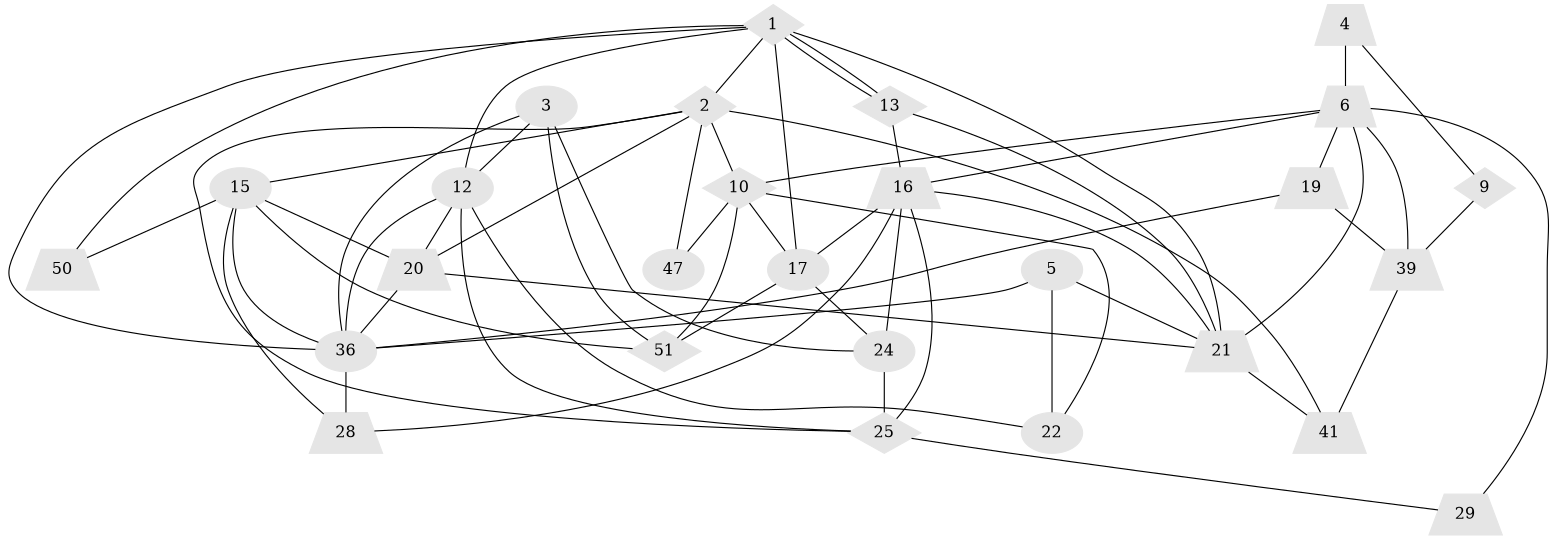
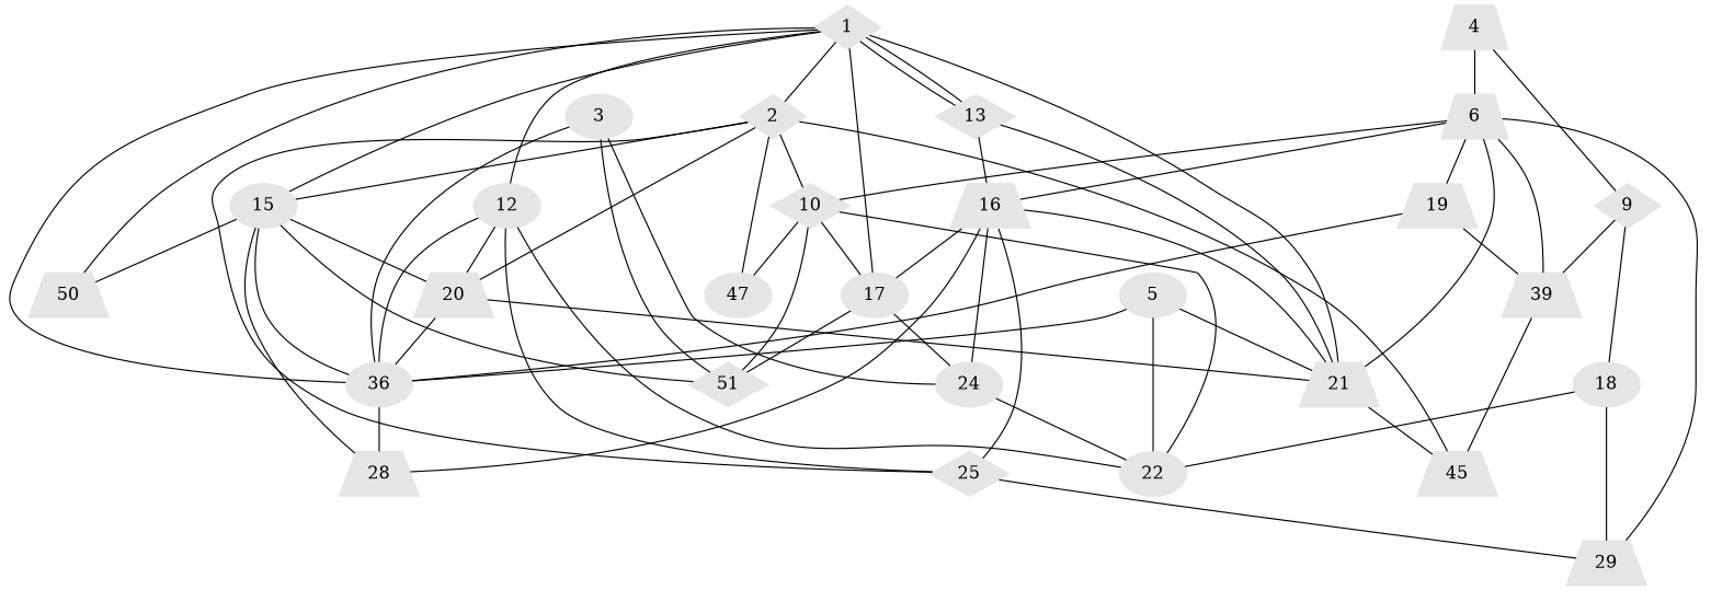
  graph {
    node [color=gray90 shape=trapezium style=filled]
    1 [shape=diamond super="+26"]
    2 [shape=diamond super="+14+8"]
    12 [shape=ellipse super="+41"]
    13 [shape=diamond]
    15 [shape=ellipse super="+42"]
    17 [shape=ellipse]
    21 [super="+40"]
    36 [shape=ellipse super="+38"]
    50
    10 [shape=diamond super="+11"]
    20 [super="+32"]
    25 [shape=diamond]
-   45 [label=41]
+   45
    47 [shape=ellipse]
    22 [shape=ellipse]
    16 [super="+27"]
    51 [shape=diamond]
    28
    24 [shape=ellipse]
+   18 [shape=ellipse super="+30"]
    29
    3 [shape=ellipse]
    6 [super="+7+44+33"]
    19
    39
    4
    9 [shape=diamond]
    5 [shape=ellipse]
    1 -- 2
    1 -- 12
    1 -- 13
    1 -- 13
+   1 -- 15
    1 -- 17
    1 -- 21 [weight=2]
    1 -- 36
    1 -- 50
    2 -- 15
    2 -- 10 [weight=2]
    2 -- 20
    2 -- 25
    2 -- 45
    2 -- 47
    12 -- 36 [weight=2]
    12 -- 20
    12 -- 25
    12 -- 22
    13 -- 21
    13 -- 16
    15 -- 36
    15 -- 50
    15 -- 20 [weight=2]
    15 -- 51
    15 -- 28
    17 -- 51
    17 -- 24
    21 -- 45
    36 -- 28
    10 -- 17
    10 -- 47
    10 -- 22
    10 -- 51
    20 -- 21
    20 -- 36
    25 -- 29
    16 -- 17
    16 -- 21
    16 -- 25
    16 -- 28
    16 -- 24
-   24 -- 25
-   3 -- 12
+   24 -- 22
+   18 -- 22
+   18 -- 29
    3 -- 36
    3 -- 51
    3 -- 24
    6 -- 21
    6 -- 10 [weight=2]
    6 -- 16
    6 -- 29
    6 -- 19
    6 -- 39
    19 -- 36
    19 -- 39
    39 -- 45
    4 -- 6 [weight=2]
    4 -- 9
+   9 -- 18
    9 -- 39
    5 -- 21
    5 -- 36
    5 -- 22
  }
